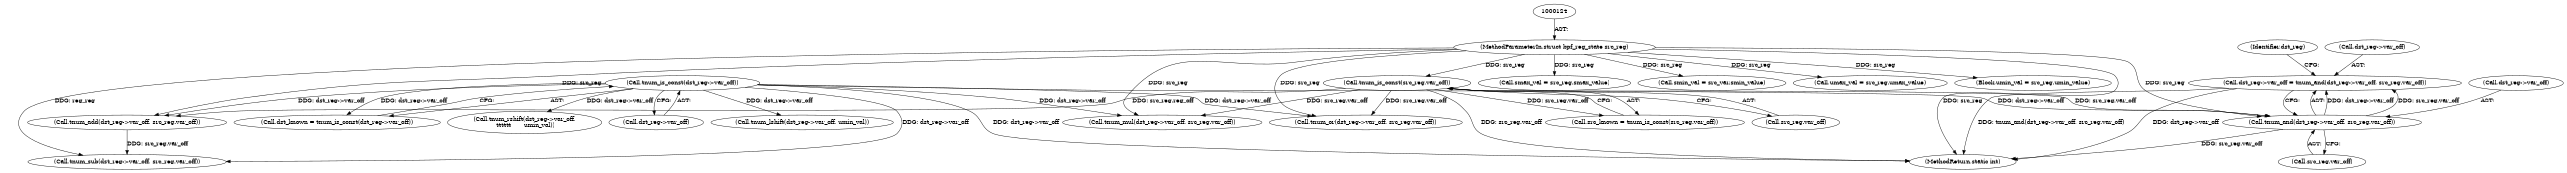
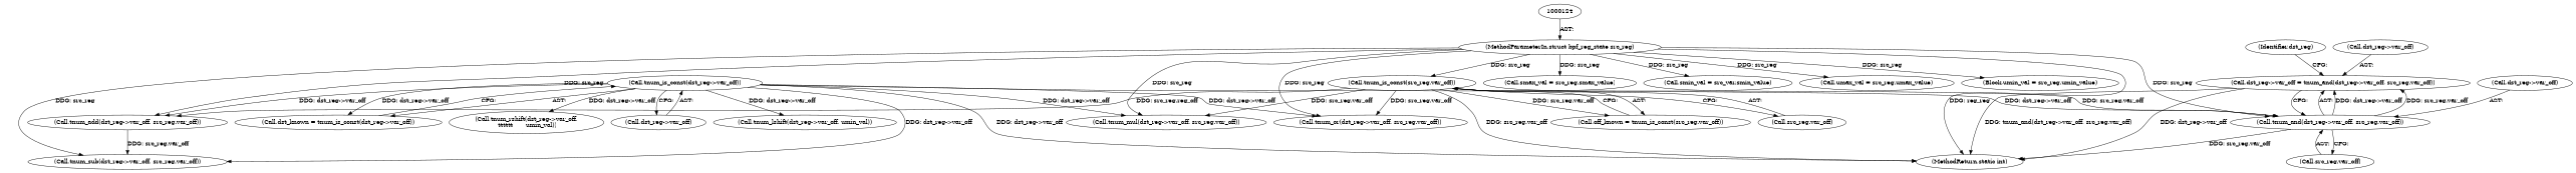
  digraph {
    n1 [label="(Call,dst_reg->var_off = tnum_and(dst_reg->var_off, src_reg.var_off))"]
    n2 [label="(Call,tnum_and(dst_reg->var_off, src_reg.var_off))"]
    n3 [label="(MethodReturn,static int)"]
    n4 [label="(Call,src_reg.var_off)"]
    n5 [label="(Call,tnum_is_const(dst_reg->var_off))"]
    n6 [label="(Call,tnum_sub(dst_reg->var_off, src_reg.var_off))"]
    n7 [label="(Call,dst_known = tnum_is_const(dst_reg->var_off))"]
    n8 [label="(Call,tnum_mul(dst_reg->var_off, src_reg.var_off))"]
    n9 [label="(Call,tnum_add(dst_reg->var_off, src_reg.var_off))"]
    n10 [label="(Call,tnum_rshift(dst_reg->var_off,\n \t\t\t\t\t\t       umin_val))"]
    n11 [label="(Call,dst_reg->var_off)"]
    n12 [label="(Call,tnum_or(dst_reg->var_off, src_reg.var_off))"]
    n13 [label="(Call,tnum_lshift(dst_reg->var_off, umin_val))"]
    n14 [label="(Call,tnum_is_const(src_reg.var_off))"]
-   n15 [label="(Call,src_known = tnum_is_const(src_reg.var_off))"]
+   n15 [label="(Call,off_known = tnum_is_const(src_reg.var_off))"]
    n16 [label="(Call,src_reg.var_off)"]
    n17 [label="(MethodParameterIn,struct bpf_reg_state src_reg)"]
    n18 [label="(Call,smax_val = src_reg.smax_value)"]
    n19 [label="(Call,smin_val = src_var.smin_value)"]
    n20 [label="(Call,umax_val = src_reg.umax_value)"]
    n21 [label="(Block,umin_val = src_reg.umin_value)"]
    1000124
    n23 [label="(Identifier,dst_reg)"]
    n24 [label="(Call,dst_reg->var_off)"]
    n25 [label="(Call,dst_reg->var_off)"]
    n1 -> n2 [label="CFG: "]
    n1 -> n3 [label="DDG: tnum_and(dst_reg->var_off, src_reg.var_off)"]
    n1 -> n3 [label="DDG: dst_reg->var_off"]
    n2 -> n1 [label="AST: "]
    n2 -> n1 [label="DDG: dst_reg->var_off"]
    n2 -> n1 [label="DDG: src_reg.var_off"]
    n2 -> n3 [label="DDG: src_reg.var_off"]
    n2 -> n4 [label="CFG: "]
    n4 -> n2 [label="AST: "]
    n5 -> n2 [label="DDG: dst_reg->var_off"]
    n5 -> n3 [label="DDG: dst_reg->var_off"]
    n5 -> n6 [label="DDG: dst_reg->var_off"]
    n5 -> n7 [label="AST: "]
    n5 -> n7 [label="DDG: dst_reg->var_off"]
    n5 -> n8 [label="DDG: dst_reg->var_off"]
    n5 -> n9 [label="DDG: dst_reg->var_off"]
    n5 -> n10 [label="DDG: dst_reg->var_off"]
    n5 -> n11 [label="CFG: "]
    n5 -> n12 [label="DDG: dst_reg->var_off"]
    n5 -> n13 [label="DDG: dst_reg->var_off"]
    n7 -> n5 [label="CFG: "]
    n9 -> n6 [label="DDG: src_reg.var_off"]
    n11 -> n5 [label="AST: "]
    n14 -> n2 [label="DDG: src_reg.var_off"]
    n14 -> n3 [label="DDG: src_reg.var_off"]
    n14 -> n8 [label="DDG: src_reg.var_off"]
    n14 -> n9 [label="DDG: src_reg.reg_off"]
    n14 -> n12 [label="DDG: src_reg.var_off"]
    n14 -> n15 [label="AST: "]
    n14 -> n15 [label="DDG: src_reg.var_off"]
    n14 -> n16 [label="CFG: "]
    n15 -> n14 [label="CFG: "]
    n16 -> n14 [label="AST: "]
    n17 -> n2 [label="DDG: src_reg"]
-   n17 -> n3 [label="DDG: src_reg"]
-   n17 -> n6 [label="DDG: reg_reg"]
+   n17 -> n3 [label="DDG: reg_reg"]
+   n17 -> n6 [label="DDG: src_reg"]
    n17 -> n8 [label="DDG: src_reg"]
    n17 -> n9 [label="DDG: src_reg"]
    n17 -> n12 [label="DDG: src_reg"]
    n17 -> n14 [label="DDG: src_reg"]
    n17 -> n18 [label="DDG: src_reg"]
    n17 -> n19 [label="DDG: src_reg"]
    n17 -> n20 [label="DDG: src_reg"]
    n17 -> n21 [label="DDG: src_reg"]
    1000124 -> n17 [label="AST: "]
    n23 -> n1 [label="CFG: "]
    n24 -> n2 [label="AST: "]
    n25 -> n1 [label="AST: "]
  }
